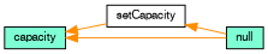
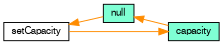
  digraph {
    rankdir=LR
    node [color=black fillcolor=aquamarine fontname=FreeSans fontsize=10 shape=record style=filled]
    edge [color=darkorange dir=back fontname=FreeSans fontsize=10 labelfontname=FreeSans labelfontsize=10 style=solid]
    n1 [fillcolor=white fontcolor=black height=0.2 label=setCapacity width=0.4]
    n2 [height=0.2 label=null width=0.4]
    n3 [height=0.2 label=capacity width=0.4]
    n1 -> n2
    n3 -> n1
-   n3 -> n2
+   n2 -> n3
  }
